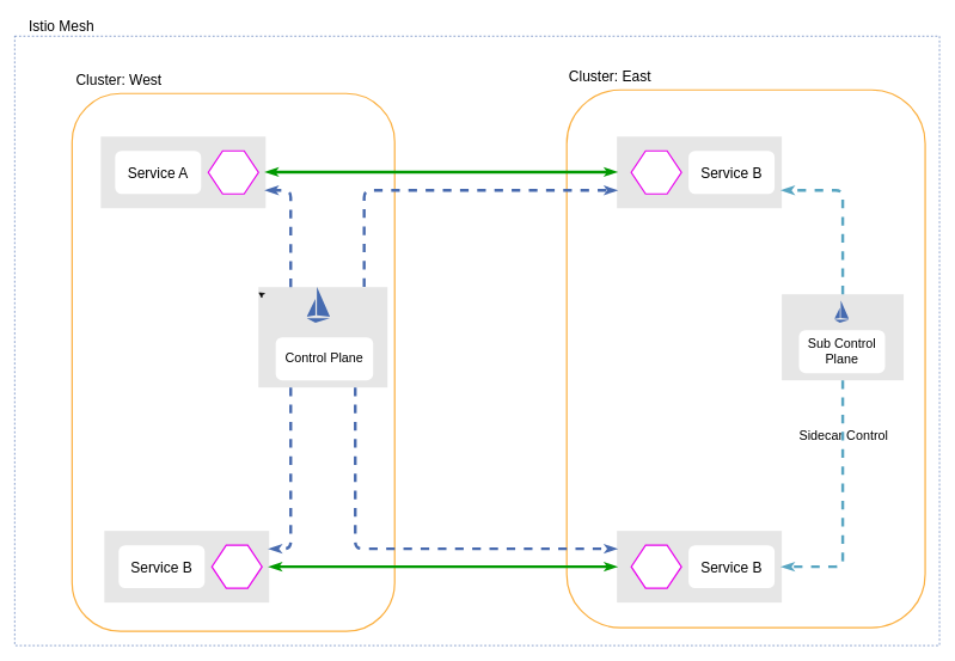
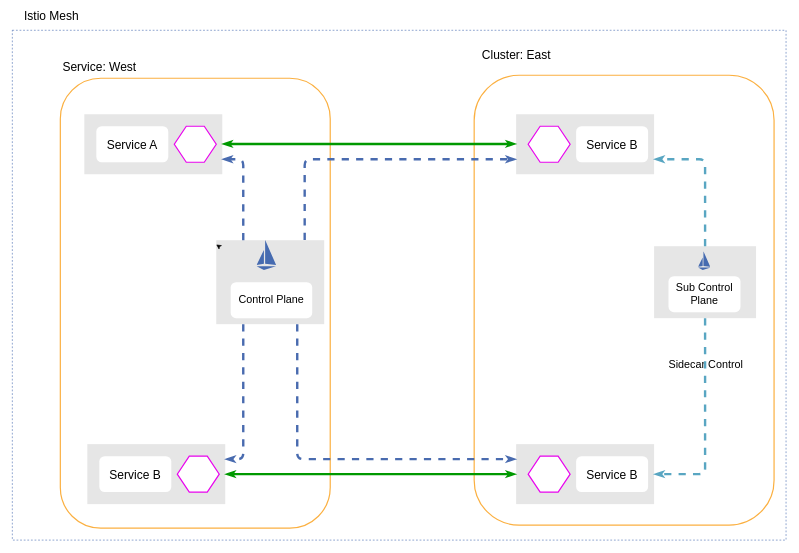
  <mxCell id="0" />
  <mxCell id="1" parent="0" />
  <mxCell id="2" value="" style="rounded=0;whiteSpace=wrap;html=1;fillColor=none;strokeColor=#466BB0;dashed=1;" vertex="1" parent="1"><mxGeometry x="20" y="50" width="1290" height="850" as="geometry" /></mxCell>
  <mxCell id="3" value="" style="rounded=1;whiteSpace=wrap;html=1;labelBackgroundColor=none;strokeWidth=2;fillColor=none;strokeColor=#FBB041;" parent="1" vertex="1"><mxGeometry x="790" y="125" width="500" height="750" as="geometry" /></mxCell>
  <mxCell id="4" value="" style="rounded=0;whiteSpace=wrap;html=1;labelBackgroundColor=none;strokeColor=none;strokeWidth=2;fillColor=#E6E6E6;" vertex="1" parent="1"><mxGeometry x="1090" y="410" width="170" height="120" as="geometry" /></mxCell>
  <mxCell id="5" value="" style="rounded=1;whiteSpace=wrap;html=1;labelBackgroundColor=none;strokeWidth=2;fillColor=none;strokeColor=#FBB041;" parent="1" vertex="1"><mxGeometry x="100" y="130" width="450" height="750" as="geometry" /></mxCell>
- <mxCell id="6" value="&lt;span style=&quot;color: rgb(0 , 0 , 0)&quot;&gt;Istio Mesh&lt;/span&gt;" style="text;html=1;align=center;verticalAlign=middle;resizable=0;points=[];autosize=1;strokeColor=none;fillColor=none;fontSize=20;" parent="1" vertex="1"><mxGeometry x="30" y="20" width="110" height="30" as="geometry" /></mxCell>
+ <mxCell id="6" value="&lt;span style=&quot;color: rgb(0 , 0 , 0)&quot;&gt;Istio Mesh&lt;/span&gt;" style="text;html=1;align=center;verticalAlign=middle;resizable=0;points=[];autosize=1;strokeColor=none;fillColor=none;fontSize=20;" parent="1" vertex="1"><mxGeometry x="30" y="10" width="110" height="30" as="geometry" /></mxCell>
  <mxCell id="7" value="" style="rounded=0;whiteSpace=wrap;html=1;labelBackgroundColor=none;strokeColor=none;strokeWidth=2;fillColor=#E6E6E6;" parent="1" vertex="1"><mxGeometry x="140" y="190" width="230" height="100" as="geometry" /></mxCell>
  <mxCell id="8" value="" style="rounded=0;whiteSpace=wrap;html=1;labelBackgroundColor=none;strokeColor=none;strokeWidth=2;fillColor=#E6E6E6;" parent="1" vertex="1"><mxGeometry x="360" y="400" width="180" height="140" as="geometry" /></mxCell>
  <mxCell id="9" value="&lt;font style=&quot;font-size: 20px&quot;&gt;Service A&lt;/font&gt;" style="rounded=1;whiteSpace=wrap;html=1;labelBackgroundColor=none;fontColor=#000000;strokeColor=none;strokeWidth=2;fillColor=#FFFFFF;" parent="1" vertex="1"><mxGeometry x="160" y="210" width="120" height="60" as="geometry" /></mxCell>
  <mxCell id="10" value="" style="rounded=0;whiteSpace=wrap;html=1;labelBackgroundColor=none;strokeColor=none;strokeWidth=2;fillColor=#E6E6E6;" parent="1" vertex="1"><mxGeometry x="860" y="190" width="230" height="100" as="geometry" /></mxCell>
  <mxCell id="11" value="&lt;font style=&quot;font-size: 20px&quot;&gt;Service B&lt;/font&gt;" style="rounded=1;whiteSpace=wrap;html=1;labelBackgroundColor=none;fontColor=#000000;strokeColor=none;strokeWidth=2;fillColor=#FFFFFF;" parent="1" vertex="1"><mxGeometry x="960" y="210" width="120" height="60" as="geometry" /></mxCell>
  <mxCell id="12" value="" style="shape=hexagon;perimeter=hexagonPerimeter2;whiteSpace=wrap;html=1;fixedSize=1;labelBackgroundColor=none;fontSize=20;fontColor=#000000;strokeColor=#E904EE;strokeWidth=2;fillColor=#FFFFFF;" parent="1" vertex="1"><mxGeometry x="290" y="210" width="70" height="60" as="geometry" /></mxCell>
  <mxCell id="13" value="" style="rounded=0;whiteSpace=wrap;html=1;labelBackgroundColor=none;strokeColor=none;strokeWidth=2;fillColor=#E6E6E6;" parent="1" vertex="1"><mxGeometry x="145" y="740" width="230" height="100" as="geometry" /></mxCell>
  <mxCell id="14" value="&lt;font style=&quot;font-size: 20px&quot;&gt;Service B&lt;/font&gt;" style="rounded=1;whiteSpace=wrap;html=1;labelBackgroundColor=none;fontColor=#000000;strokeColor=none;strokeWidth=2;fillColor=#FFFFFF;" parent="1" vertex="1"><mxGeometry x="165" y="760" width="120" height="60" as="geometry" /></mxCell>
  <mxCell id="15" value="" style="shape=hexagon;perimeter=hexagonPerimeter2;whiteSpace=wrap;html=1;fixedSize=1;labelBackgroundColor=none;fontSize=20;fontColor=#000000;strokeColor=#E904EE;strokeWidth=2;fillColor=#FFFFFF;" parent="1" vertex="1"><mxGeometry x="295" y="760" width="70" height="60" as="geometry" /></mxCell>
  <mxCell id="16" value="" style="shape=hexagon;perimeter=hexagonPerimeter2;whiteSpace=wrap;html=1;fixedSize=1;labelBackgroundColor=none;fontSize=20;fontColor=#000000;strokeColor=#E904EE;strokeWidth=2;fillColor=#FFFFFF;" parent="1" vertex="1"><mxGeometry x="880" y="210" width="70" height="60" as="geometry" /></mxCell>
  <mxCell id="17" value="" style="rounded=0;whiteSpace=wrap;html=1;labelBackgroundColor=none;strokeColor=none;strokeWidth=2;fillColor=#E6E6E6;" parent="1" vertex="1"><mxGeometry x="860" y="740" width="230" height="100" as="geometry" /></mxCell>
  <mxCell id="18" value="&lt;font style=&quot;font-size: 20px&quot;&gt;Service B&lt;/font&gt;" style="rounded=1;whiteSpace=wrap;html=1;labelBackgroundColor=none;fontColor=#000000;strokeColor=none;strokeWidth=2;fillColor=#FFFFFF;" parent="1" vertex="1"><mxGeometry x="960" y="760" width="120" height="60" as="geometry" /></mxCell>
  <mxCell id="19" value="" style="shape=hexagon;perimeter=hexagonPerimeter2;whiteSpace=wrap;html=1;fixedSize=1;labelBackgroundColor=none;fontSize=20;fontColor=#000000;strokeColor=#E904EE;strokeWidth=2;fillColor=#FFFFFF;" parent="1" vertex="1"><mxGeometry x="880" y="760" width="70" height="60" as="geometry" /></mxCell>
  <mxCell id="20" value="&lt;font style=&quot;font-size: 18px&quot;&gt;Control Plane&lt;/font&gt;" style="rounded=1;whiteSpace=wrap;html=1;labelBackgroundColor=none;fontColor=#000000;strokeColor=none;strokeWidth=2;fillColor=#FFFFFF;" parent="1" vertex="1"><mxGeometry x="384" y="470" width="136" height="60" as="geometry" /></mxCell>
  <mxCell id="21" style="edgeStyle=none;html=1;fontSize=20;fontColor=#000000;" parent="1" target="8" edge="1"><mxGeometry relative="1" as="geometry"><mxPoint x="364" y="410" as="sourcePoint" /></mxGeometry></mxCell>
  <mxCell id="22" value="" style="editableCssRules=.*;shape=image;verticalLabelPosition=bottom;labelBackgroundColor=#ffffff;verticalAlign=top;aspect=fixed;imageAspect=0;image=data:image/svg+xml,PHN2ZyB4bWxucz0iaHR0cDovL3d3dy53My5vcmcvMjAwMC9zdmciIHhtbG5zOnY9Imh0dHBzOi8vdmVjdGEuaW8vbmFubyIgd2lkdGg9IjE2MCIgaGVpZ2h0PSIyNDAiIHZpZXdCb3g9IjAgMCAxNjAgMjQwIj4mI3hhOwk8c3R5bGUgdHlwZT0idGV4dC9jc3MiPiYjeGE7CS5zdDB7ZmlsbDojNDY2YmIwO30mI3hhOwk8L3N0eWxlPiYjeGE7CTxwYXRoIGNsYXNzPSJzdDAiIGQ9Ik02MCAyNDBMMCAyMTBoMTYwem0wLTE2MEwwIDIwMGw2MC0xMHpNNzAgMHYxOTBsOTAgMTB6Ii8+JiN4YTs8L3N2Zz4=;fontColor=default;fontSize=20;strokeColor=#E904EE;strokeWidth=2;fillColor=#FFFFFF;" parent="1" vertex="1"><mxGeometry x="427.75" y="400" width="32.5" height="50" as="geometry" /></mxCell>
  <mxCell id="23" value="" style="endArrow=classicThin;html=1;fontSize=20;fontColor=#000000;strokeColor=#009900;strokeWidth=4;endSize=5;startSize=5;exitX=0;exitY=0.5;exitDx=0;exitDy=0;entryX=1;entryY=0.5;entryDx=0;entryDy=0;startArrow=classicThin;startFill=1;endFill=1;edgeStyle=orthogonalEdgeStyle;" parent="1" source="17" target="13" edge="1"><mxGeometry width="50" height="50" relative="1" as="geometry"><mxPoint x="706" y="550" as="sourcePoint" /><mxPoint x="708.3" y="747.2" as="targetPoint" /><Array as="points"><mxPoint x="860" y="790" /></Array></mxGeometry></mxCell>
- <mxCell id="24" value="&lt;span style=&quot;color: rgb(0 , 0 , 0)&quot;&gt;Cluster: West&lt;/span&gt;" style="text;html=1;align=center;verticalAlign=middle;resizable=0;points=[];autosize=1;strokeColor=none;fillColor=none;fontSize=20;" parent="1" vertex="1"><mxGeometry x="95" y="95" width="140" height="30" as="geometry" /></mxCell>
- <mxCell id="25" value="&lt;span style=&quot;color: rgb(0 , 0 , 0)&quot;&gt;Cluster: East&lt;/span&gt;" style="text;html=1;align=center;verticalAlign=middle;resizable=0;points=[];autosize=1;strokeColor=none;fillColor=none;fontSize=20;" parent="1" vertex="1"><mxGeometry x="785" y="90" width="130" height="30" as="geometry" /></mxCell>
+ <mxCell id="24" value="&lt;span style=&quot;color: rgb(0 , 0 , 0)&quot;&gt;Service: West&lt;/span&gt;" style="text;html=1;align=center;verticalAlign=middle;resizable=0;points=[];autosize=1;strokeColor=none;fillColor=none;fontSize=20;" parent="1" vertex="1"><mxGeometry x="95" y="95" width="140" height="30" as="geometry" /></mxCell>
+ <mxCell id="25" value="&lt;span style=&quot;color: rgb(0 , 0 , 0)&quot;&gt;Cluster: East&lt;/span&gt;" style="text;html=1;align=center;verticalAlign=middle;resizable=0;points=[];autosize=1;strokeColor=none;fillColor=none;fontSize=20;" parent="1" vertex="1"><mxGeometry x="795" y="75" width="130" height="30" as="geometry" /></mxCell>
  <mxCell id="26" value="" style="endArrow=classicThin;html=1;fontSize=20;fontColor=#000000;strokeColor=#009900;strokeWidth=4;endSize=5;startSize=5;exitX=0;exitY=0.495;exitDx=0;exitDy=0;entryX=1;entryY=0.5;entryDx=0;entryDy=0;startArrow=classicThin;startFill=1;endFill=1;edgeStyle=orthogonalEdgeStyle;exitPerimeter=0;" edge="1" parent="1" source="10"><mxGeometry width="50" height="50" relative="1" as="geometry"><mxPoint x="855" y="239.5" as="sourcePoint" /><mxPoint x="370" y="239.5" as="targetPoint" /><Array as="points" /></mxGeometry></mxCell>
  <mxCell id="27" value="&lt;font style=&quot;font-size: 18px&quot;&gt;Sub Control Plane&lt;/font&gt;" style="rounded=1;whiteSpace=wrap;html=1;labelBackgroundColor=none;fontColor=#000000;strokeColor=none;strokeWidth=2;fillColor=#FFFFFF;" vertex="1" parent="1"><mxGeometry x="1114" y="460" width="120" height="60" as="geometry" /></mxCell>
  <mxCell id="28" value="" style="editableCssRules=.*;shape=image;verticalLabelPosition=bottom;labelBackgroundColor=#ffffff;verticalAlign=top;aspect=fixed;imageAspect=0;image=data:image/svg+xml,PHN2ZyB4bWxucz0iaHR0cDovL3d3dy53My5vcmcvMjAwMC9zdmciIHhtbG5zOnY9Imh0dHBzOi8vdmVjdGEuaW8vbmFubyIgd2lkdGg9IjE2MCIgaGVpZ2h0PSIyNDAiIHZpZXdCb3g9IjAgMCAxNjAgMjQwIj4mI3hhOwk8c3R5bGUgdHlwZT0idGV4dC9jc3MiPiYjeGE7CS5zdDB7ZmlsbDojNDY2YmIwO30mI3hhOwk8L3N0eWxlPiYjeGE7CTxwYXRoIGNsYXNzPSJzdDAiIGQ9Ik02MCAyNDBMMCAyMTBoMTYwem0wLTE2MEwwIDIwMGw2MC0xMHpNNzAgMHYxOTBsOTAgMTB6Ii8+JiN4YTs8L3N2Zz4=;fontColor=default;fontSize=20;strokeColor=#E904EE;strokeWidth=2;fillColor=#FFFFFF;" vertex="1" parent="1"><mxGeometry x="1163.88" y="418.85" width="20.25" height="31.15" as="geometry" /></mxCell>
  <mxCell id="29" value="" style="endArrow=classicThin;html=1;fontSize=20;fontColor=#000000;strokeColor=#496BAF;strokeWidth=4;endSize=5;startSize=5;exitX=0.25;exitY=0;exitDx=0;exitDy=0;entryX=1;entryY=0.75;entryDx=0;entryDy=0;startArrow=none;startFill=0;endFill=1;edgeStyle=orthogonalEdgeStyle;dashed=1;" edge="1" parent="1" source="8" target="7"><mxGeometry width="50" height="50" relative="1" as="geometry"><mxPoint x="855" y="320" as="sourcePoint" /><mxPoint x="365" y="320" as="targetPoint" /><Array as="points" /></mxGeometry></mxCell>
  <mxCell id="30" value="" style="endArrow=classicThin;html=1;fontSize=20;fontColor=#000000;strokeColor=#496BAF;strokeWidth=4;endSize=5;startSize=5;exitX=0.819;exitY=-0.004;exitDx=0;exitDy=0;entryX=0;entryY=0.75;entryDx=0;entryDy=0;startArrow=none;startFill=0;endFill=1;edgeStyle=orthogonalEdgeStyle;dashed=1;exitPerimeter=0;" edge="1" parent="1" source="8" target="10"><mxGeometry width="50" height="50" relative="1" as="geometry"><mxPoint x="422" y="410" as="sourcePoint" /><mxPoint x="380" y="275" as="targetPoint" /><Array as="points" /></mxGeometry></mxCell>
  <mxCell id="31" value="" style="endArrow=classicThin;html=1;fontSize=20;fontColor=#000000;strokeColor=#496BAF;strokeWidth=4;endSize=5;startSize=5;exitX=0.25;exitY=1;exitDx=0;exitDy=0;entryX=1;entryY=0.25;entryDx=0;entryDy=0;startArrow=none;startFill=0;endFill=1;edgeStyle=orthogonalEdgeStyle;dashed=1;" edge="1" parent="1" source="8" target="13"><mxGeometry width="50" height="50" relative="1" as="geometry"><mxPoint x="422" y="410" as="sourcePoint" /><mxPoint x="380" y="275" as="targetPoint" /><Array as="points" /></mxGeometry></mxCell>
  <mxCell id="32" value="" style="endArrow=classicThin;html=1;fontSize=20;fontColor=#000000;strokeColor=#496BAF;strokeWidth=4;endSize=5;startSize=5;exitX=0.75;exitY=1;exitDx=0;exitDy=0;entryX=0;entryY=0.25;entryDx=0;entryDy=0;startArrow=none;startFill=0;endFill=1;edgeStyle=orthogonalEdgeStyle;dashed=1;" edge="1" parent="1" source="8" target="17"><mxGeometry width="50" height="50" relative="1" as="geometry"><mxPoint x="494.832" y="409.44" as="sourcePoint" /><mxPoint x="870" y="275" as="targetPoint" /><Array as="points" /></mxGeometry></mxCell>
  <mxCell id="33" value="" style="endArrow=classicThin;html=1;fontSize=20;fontColor=#000000;strokeColor=#59A6C2;strokeWidth=4;endSize=5;startSize=5;exitX=0.5;exitY=0;exitDx=0;exitDy=0;entryX=1;entryY=0.75;entryDx=0;entryDy=0;startArrow=none;startFill=0;endFill=1;edgeStyle=orthogonalEdgeStyle;dashed=1;labelBackgroundColor=none;" edge="1" parent="1" source="4" target="10"><mxGeometry width="50" height="50" relative="1" as="geometry"><mxPoint x="494.832" y="409.44" as="sourcePoint" /><mxPoint x="870" y="275" as="targetPoint" /><Array as="points" /></mxGeometry></mxCell>
  <mxCell id="34" value="&lt;span style=&quot;color: rgb(0, 0, 0); font-size: 18px;&quot;&gt;&lt;font style=&quot;font-size: 18px;&quot;&gt;Sidecar Control&lt;/font&gt;&lt;/span&gt;" style="edgeLabel;html=1;align=center;verticalAlign=middle;resizable=0;points=[];labelBackgroundColor=none;fontSize=18;" vertex="1" connectable="0" parent="33"><mxGeometry x="-0.2" y="4" relative="1" as="geometry"><mxPoint x="4" y="288" as="offset" /></mxGeometry></mxCell>
  <mxCell id="35" value="" style="endArrow=classicThin;html=1;fontSize=20;fontColor=#000000;strokeColor=#59A6C2;strokeWidth=4;endSize=5;startSize=5;exitX=0.5;exitY=1;exitDx=0;exitDy=0;entryX=1;entryY=0.5;entryDx=0;entryDy=0;startArrow=none;startFill=0;endFill=1;edgeStyle=orthogonalEdgeStyle;dashed=1;labelBackgroundColor=#FFFFFF;" edge="1" parent="1" source="4" target="17"><mxGeometry width="50" height="50" relative="1" as="geometry"><mxPoint x="1134" y="410" as="sourcePoint" /><mxPoint x="1100" y="275" as="targetPoint" /><Array as="points" /></mxGeometry></mxCell>
